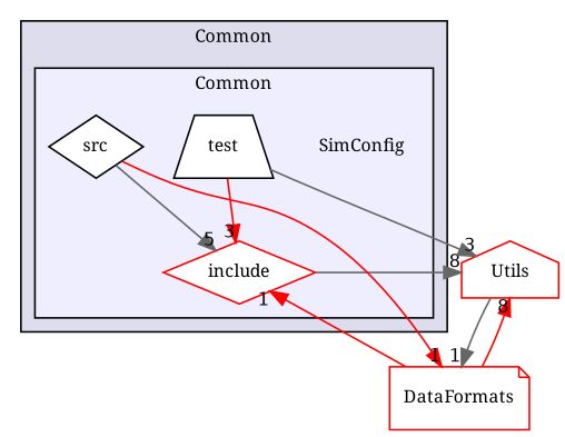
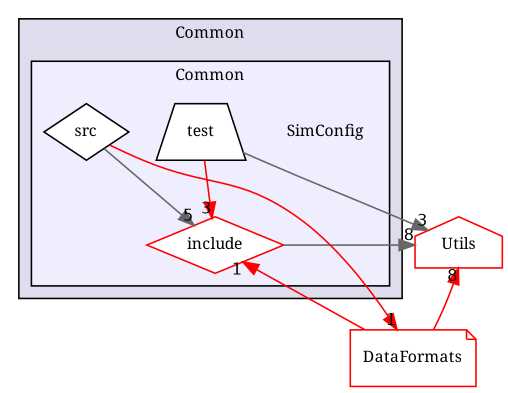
  digraph {
    compound=true
    fontname="Noto Serif"
    node [fontname="Noto Serif" fontsize=10 shape=diamond color=red]
    edge [headlabel=1 labeldistance=1.5 labelfontname=Helvetica labelfontsize=10 color=gray40 fontname="Noto Serif"]
    n1 [label=SimConfig shape=plaintext color=""]
    n2 [fillcolor=white label=include style=filled]
    n3 [color=black fillcolor=white label=src style=filled]
    n4 [color=black fillcolor=white label=test shape=trapezium style=filled]
    n5 [label=Utils shape=house]
    n6 [label=DataFormats shape=note]
    subgraph cluster_1 {
      bgcolor="#ddddee"
      fontsize=10
      label=Common
      pencolor=black
      subgraph cluster_2 {
        bgcolor="#eeeeff"
        fontsize=10
        pencolor=black
        n1
        n2
        n3
        n4
      }
    }
    n2 -> n5 [headlabel=8]
    n3 -> n2 [headlabel=5]
    n3 -> n6 [color=red]
    n4 -> n2 [headlabel=3 color=red]
    n4 -> n5 [headlabel=3]
-   n5 -> n6
    n6 -> n2 [color=red]
    n6 -> n5 [headlabel=8 color=red]
  }
